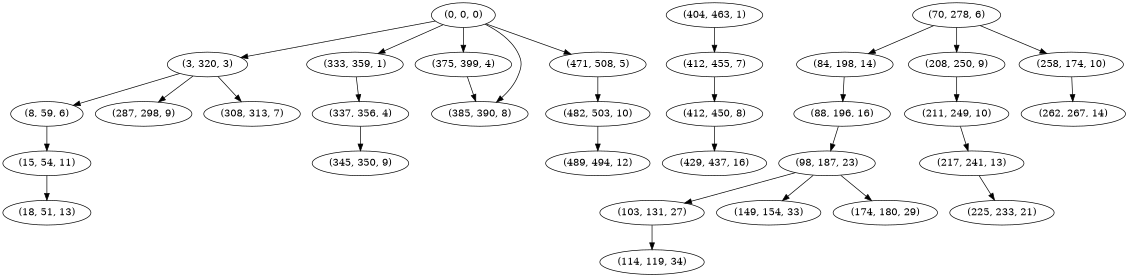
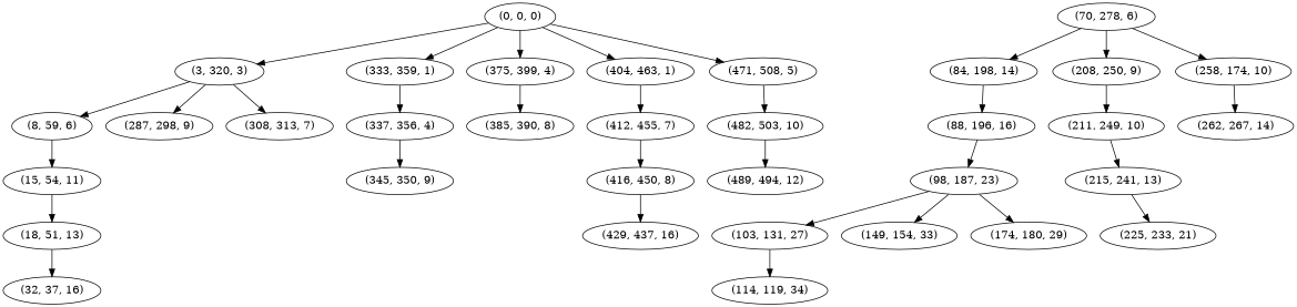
  digraph {
    "(0, 0, 0)"
    "(3, 320, 3)"
    "(333, 359, 1)"
    "(375, 399, 4)"
    "(404, 463, 1)"
    "(471, 508, 5)"
    "(8, 59, 6)"
    "(287, 298, 9)"
    "(308, 313, 7)"
    "(337, 356, 4)"
    "(385, 390, 8)"
    "(412, 455, 7)"
    "(482, 503, 10)"
    "(15, 54, 11)"
    "(70, 278, 6)"
    "(84, 198, 14)"
    "(208, 250, 9)"
    n18 [label="(258, 174, 10)"]
    "(18, 51, 13)"
+   "(32, 37, 16)"
    "(88, 196, 16)"
    "(211, 249, 10)"
    "(262, 267, 14)"
    "(98, 187, 23)"
    "(103, 131, 27)"
    "(149, 154, 33)"
    "(174, 180, 29)"
    "(114, 119, 34)"
-   "(215, 241, 13)" [label="(217, 241, 13)"]
+   "(215, 241, 13)"
    "(225, 233, 21)"
    "(345, 350, 9)"
-   "(416, 450, 8)" [label="(412, 450, 8)"]
+   "(416, 450, 8)"
    "(429, 437, 16)"
    "(489, 494, 12)"
    "(0, 0, 0)" -> "(3, 320, 3)"
    "(0, 0, 0)" -> "(333, 359, 1)"
    "(0, 0, 0)" -> "(375, 399, 4)"
-   "(0, 0, 0)" -> "(385, 390, 8)"
+   "(0, 0, 0)" -> "(404, 463, 1)"
    "(0, 0, 0)" -> "(471, 508, 5)"
    "(3, 320, 3)" -> "(8, 59, 6)"
    "(3, 320, 3)" -> "(287, 298, 9)"
    "(3, 320, 3)" -> "(308, 313, 7)"
    "(333, 359, 1)" -> "(337, 356, 4)"
    "(375, 399, 4)" -> "(385, 390, 8)"
    "(404, 463, 1)" -> "(412, 455, 7)"
    "(471, 508, 5)" -> "(482, 503, 10)"
    "(8, 59, 6)" -> "(15, 54, 11)"
    "(337, 356, 4)" -> "(345, 350, 9)"
    "(412, 455, 7)" -> "(416, 450, 8)"
    "(482, 503, 10)" -> "(489, 494, 12)"
    "(15, 54, 11)" -> "(18, 51, 13)"
    "(70, 278, 6)" -> "(84, 198, 14)"
    "(70, 278, 6)" -> "(208, 250, 9)"
    "(70, 278, 6)" -> n18
    "(84, 198, 14)" -> "(88, 196, 16)"
    "(208, 250, 9)" -> "(211, 249, 10)"
    n18 -> "(262, 267, 14)"
+   "(18, 51, 13)" -> "(32, 37, 16)"
    "(88, 196, 16)" -> "(98, 187, 23)"
    "(211, 249, 10)" -> "(215, 241, 13)"
    "(98, 187, 23)" -> "(103, 131, 27)"
    "(98, 187, 23)" -> "(149, 154, 33)"
    "(98, 187, 23)" -> "(174, 180, 29)"
    "(103, 131, 27)" -> "(114, 119, 34)"
    "(215, 241, 13)" -> "(225, 233, 21)"
    "(416, 450, 8)" -> "(429, 437, 16)"
  }
